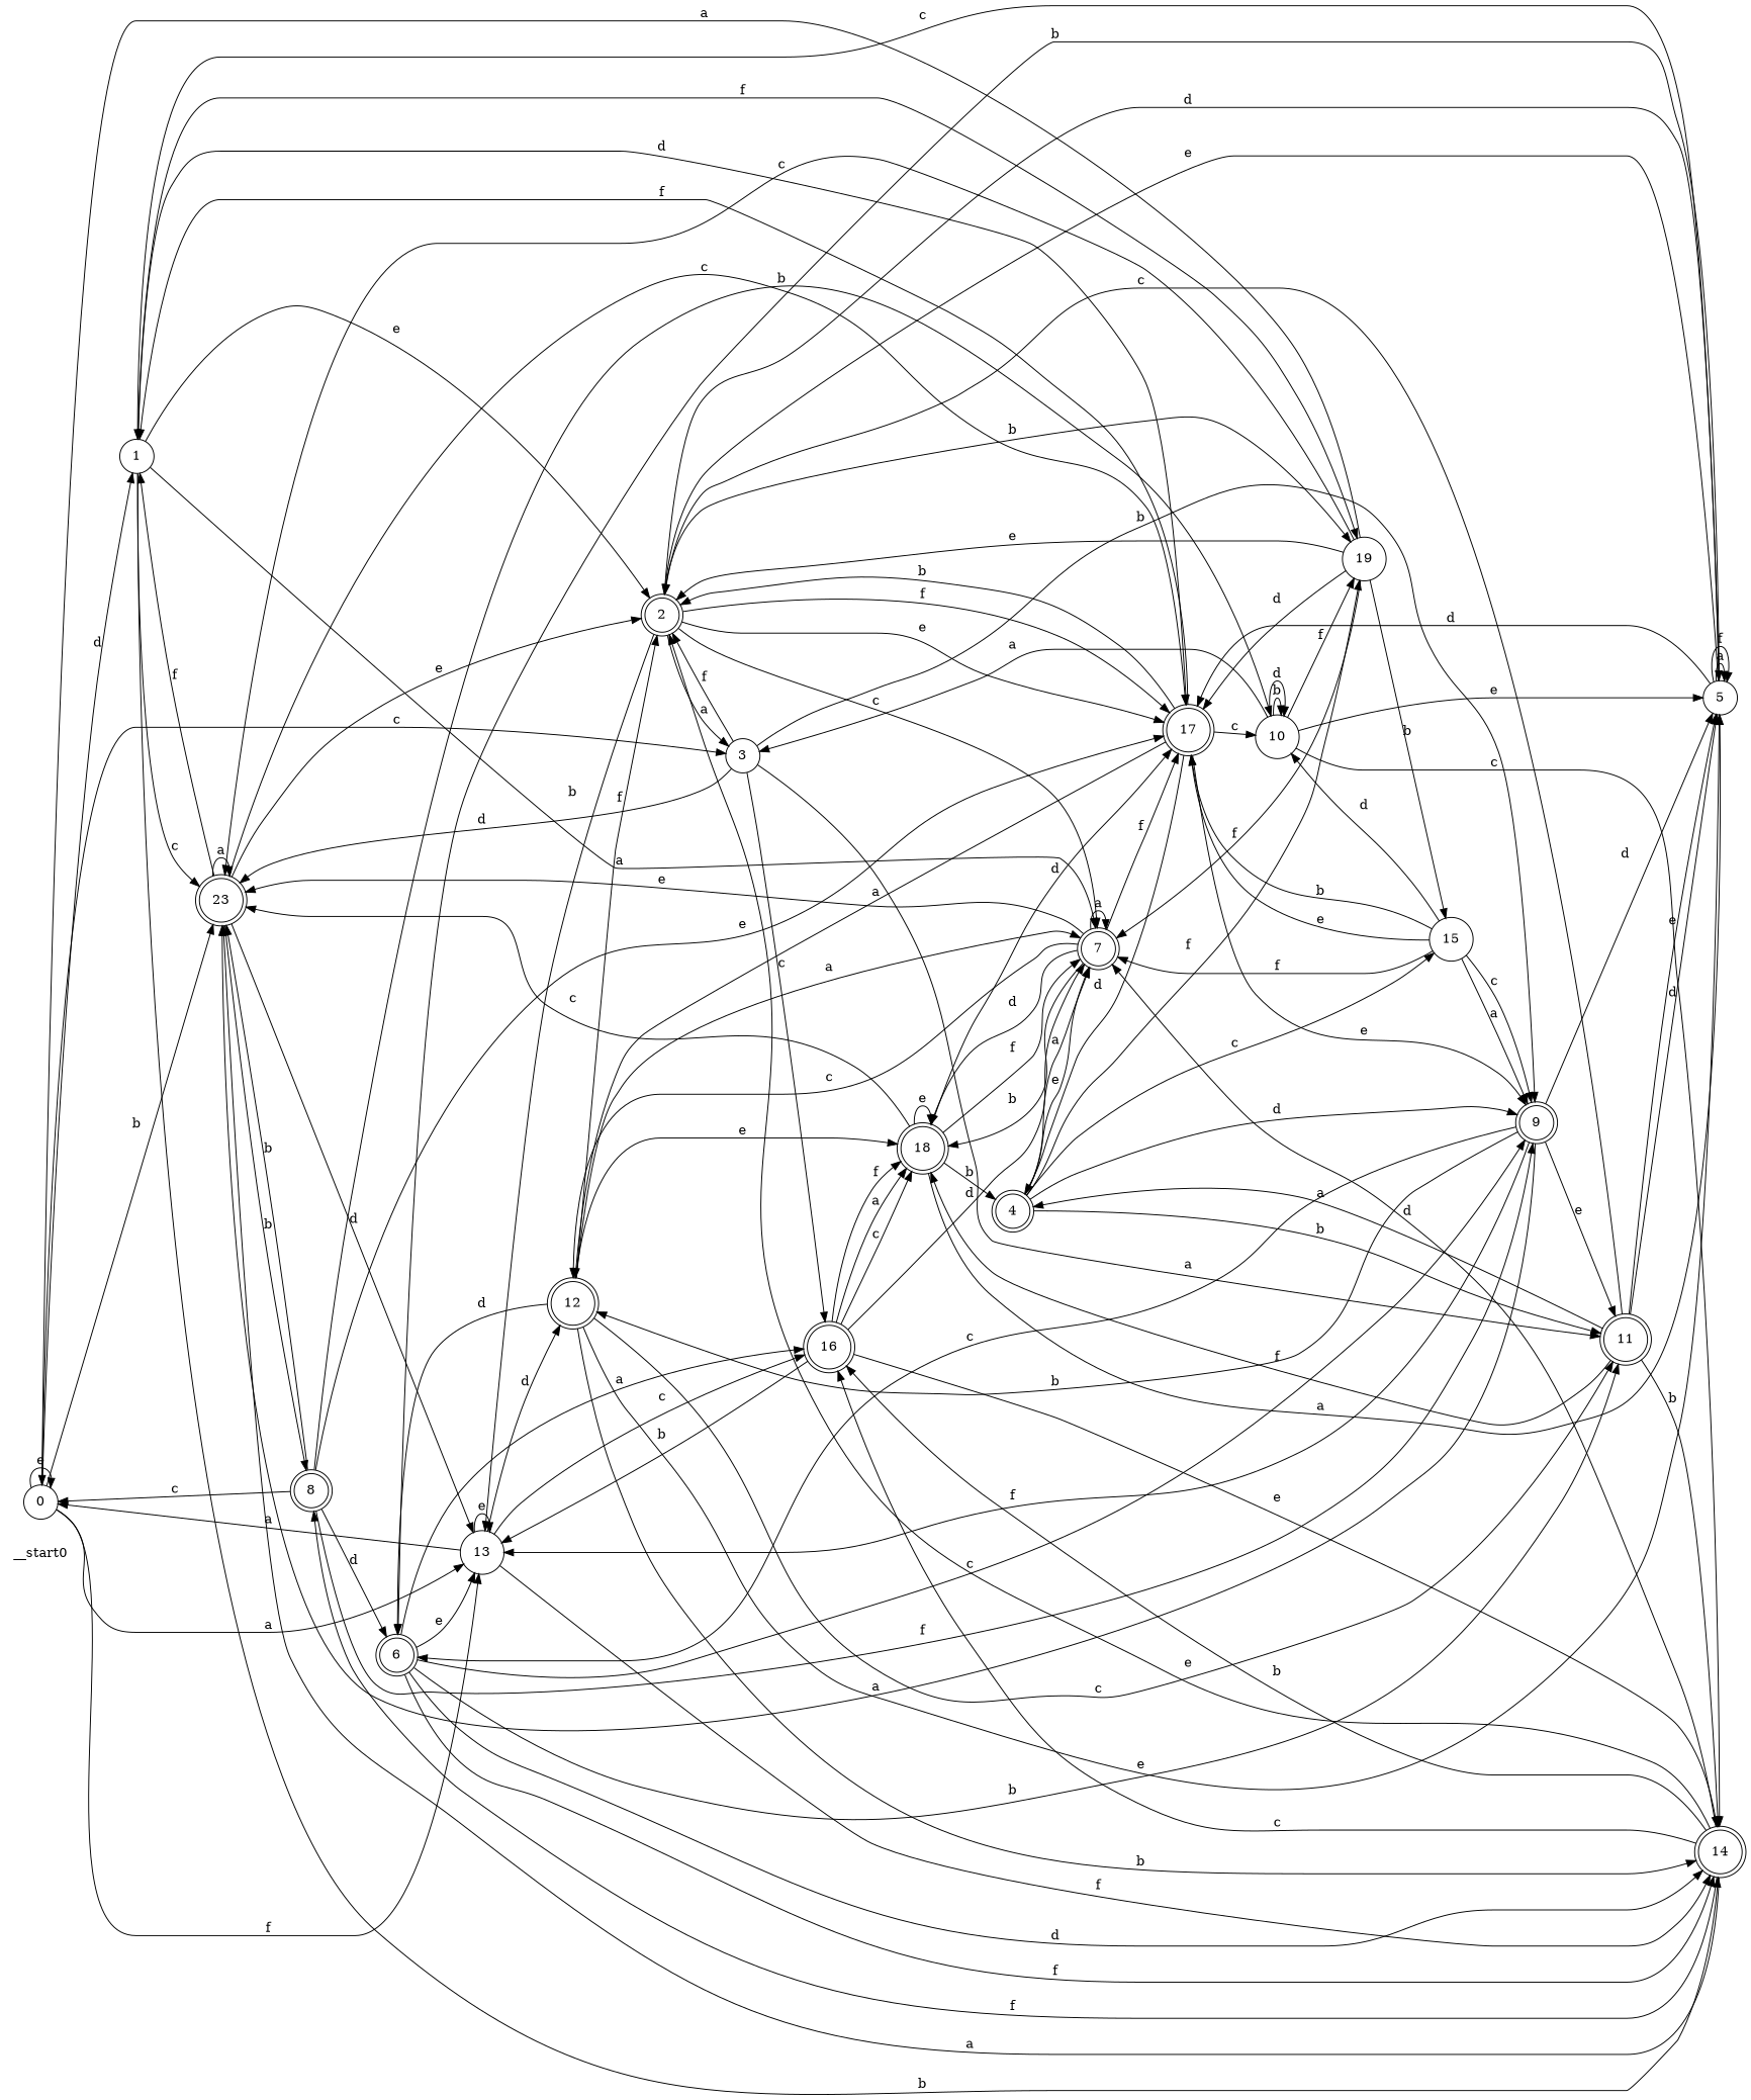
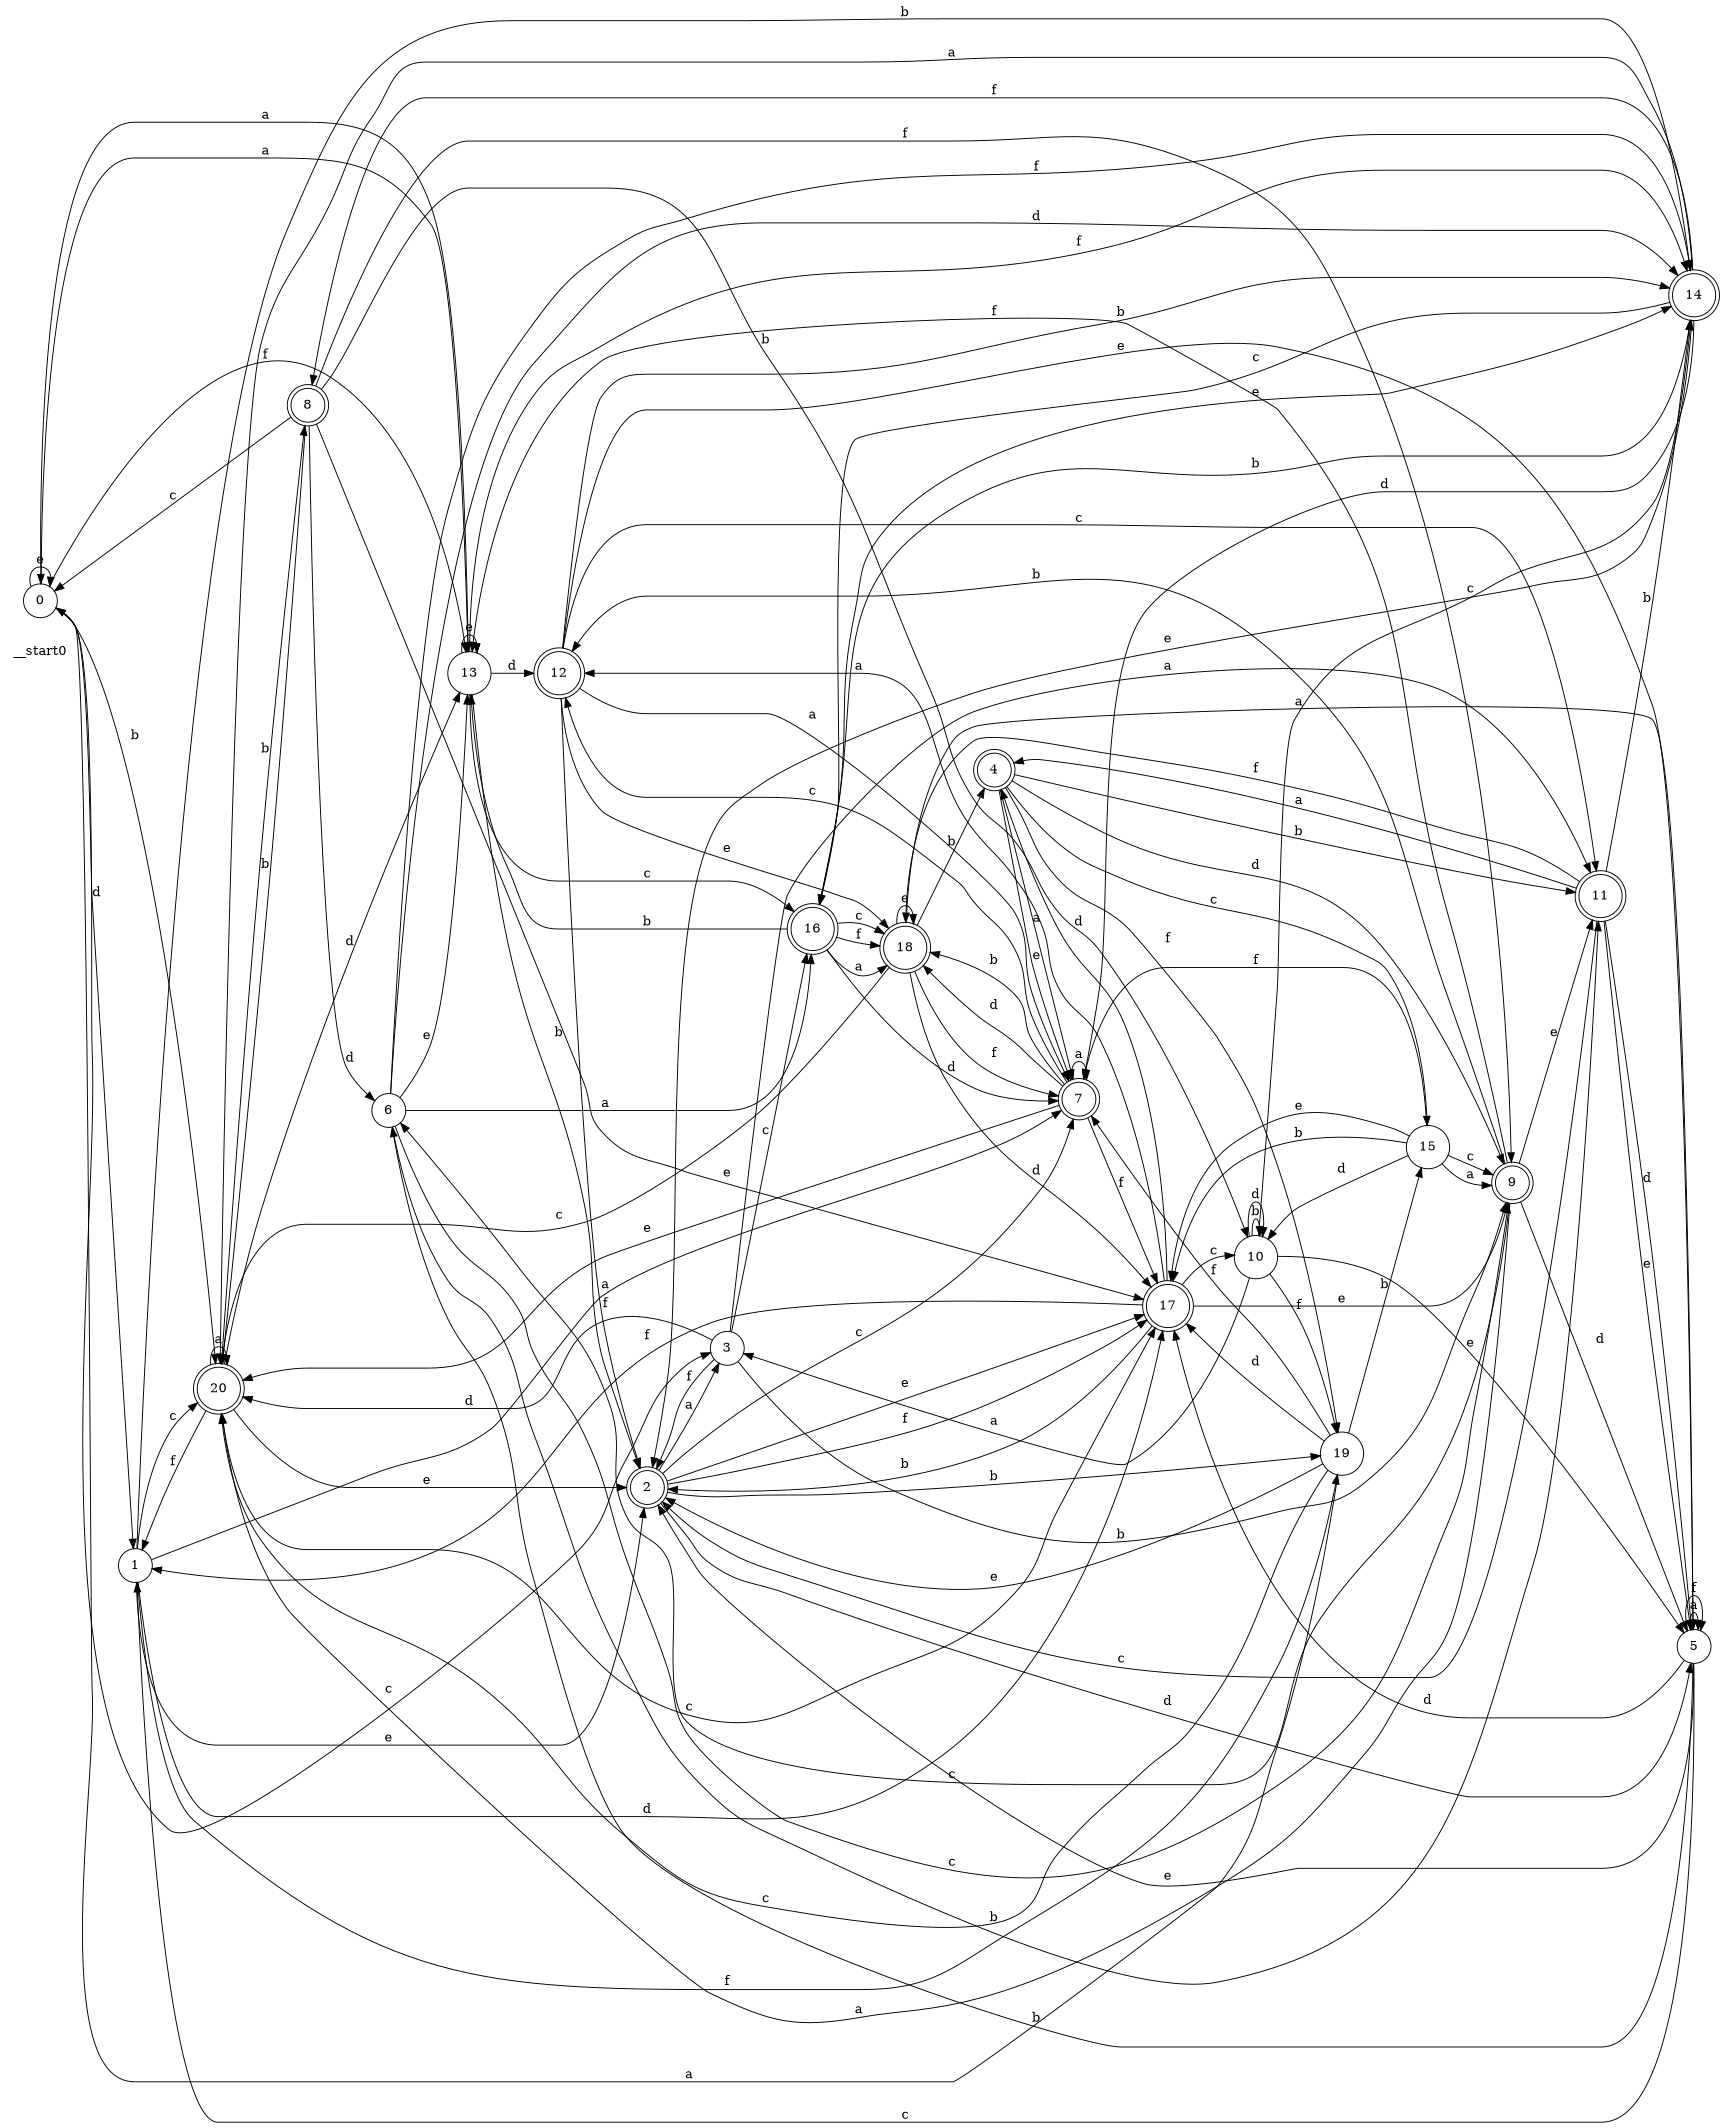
  digraph {
    rankdir=LR
    node [shape=doublecircle color=black fillcolor=white style="rounded,filled"]
    __start0 [shape=none color="" fillcolor="" style=""]
    n2 [label=0 shape=circle style=filled]
    n3 [label=1 shape=circle style=filled]
    n4 [label=3 shape=circle style=filled]
    n5 [label=13 shape=circle style=filled]
-   n6 [label=23]
+   n6 [label=20]
    n7 [label=2]
    n8 [label=7]
    n9 [label=14]
    n10 [label=17]
    n11 [label=19 shape=circle style=filled]
    n12 [label=9]
    n13 [label=11]
    n14 [label=16]
    n15 [label=12]
    n16 [label=8]
    n17 [label=5 shape=circle style=filled]
    n18 [label=18]
    n19 [label=4]
    n20 [label=10 shape=circle style=filled]
    n21 [label=15 shape=circle style=filled]
-   n22 [label=6 style=filled]
+   n22 [label=6 shape=circle style=filled]
    n2 -> n2 [label=e]
    n2 -> n3 [label=d]
    n2 -> n4 [label=c]
    n2 -> n5 [label=a]
    n2 -> n5 [label=f]
    n2 -> n6 [label=b]
    n3 -> n6 [label=c]
    n3 -> n7 [label=e]
    n3 -> n8 [label=a]
    n3 -> n9 [label=b]
    n3 -> n10 [label=d]
    n3 -> n11 [label=f]
    n4 -> n6 [label=d]
    n4 -> n7 [label=f]
    n4 -> n12 [label=b]
    n4 -> n13 [label=a]
    n4 -> n14 [label=c]
    n5 -> n2 [label=a]
    n5 -> n5 [label=e]
-   n7 -> n5 [label=b]
+   n5 -> n7 [label=b]
    n5 -> n9 [label=f]
    n5 -> n14 [label=c]
    n5 -> n15 [label=d]
    n6 -> n3 [label=f]
    n6 -> n5 [label=d]
    n6 -> n6 [label=a]
    n6 -> n7 [label=e]
    n6 -> n10 [label=c]
    n6 -> n16 [label=b]
    n7 -> n4 [label=a]
    n7 -> n8 [label=c]
    n7 -> n10 [label=e]
    n7 -> n10 [label=f]
    n7 -> n11 [label=b]
    n7 -> n17 [label=d]
    n8 -> n6 [label=e]
    n8 -> n8 [label=a]
    n8 -> n10 [label=f]
    n8 -> n15 [label=c]
    n8 -> n18 [label=b]
    n8 -> n18 [label=d]
    n9 -> n6 [label=a]
    n9 -> n7 [label=e]
    n9 -> n8 [label=d]
    n9 -> n14 [label=b]
    n9 -> n14 [label=c]
    n9 -> n16 [label=f]
    n10 -> n3 [label=f]
    n10 -> n7 [label=b]
    n10 -> n12 [label=e]
    n10 -> n15 [label=a]
    n10 -> n19 [label=d]
    n10 -> n20 [label=c]
    n11 -> n2 [label=a]
    n11 -> n6 [label=c]
    n11 -> n7 [label=e]
    n11 -> n8 [label=f]
    n11 -> n10 [label=d]
    n11 -> n21 [label=b]
    n12 -> n5 [label=f]
    n12 -> n6 [label=a]
    n12 -> n13 [label=e]
    n12 -> n15 [label=b]
    n12 -> n17 [label=d]
    n12 -> n22 [label=c]
    n13 -> n7 [label=c]
    n13 -> n9 [label=b]
    n13 -> n17 [label=d]
    n13 -> n17 [label=e]
    n13 -> n18 [label=f]
    n13 -> n19 [label=a]
    n14 -> n5 [label=b]
    n14 -> n8 [label=d]
    n14 -> n9 [label=e]
    n14 -> n18 [label=a]
    n14 -> n18 [label=c]
    n14 -> n18 [label=f]
    n15 -> n7 [label=f]
    n15 -> n8 [label=a]
    n15 -> n9 [label=b]
    n15 -> n13 [label=c]
    n15 -> n17 [label=e]
    n15 -> n18 [label=e]
-   n15 -> n22 [label=d]
    n16 -> n2 [label=c]
    n16 -> n6 [label=b]
    n16 -> n10 [label=e]
    n16 -> n12 [label=f]
    n16 -> n20 [label=b]
    n16 -> n22 [label=d]
    n17 -> n3 [label=c]
    n17 -> n7 [label=e]
    n17 -> n10 [label=d]
    n17 -> n17 [label=a]
    n17 -> n17 [label=f]
    n17 -> n22 [label=b]
    n18 -> n6 [label=c]
    n18 -> n8 [label=f]
    n18 -> n10 [label=d]
    n18 -> n17 [label=a]
    n18 -> n18 [label=e]
    n18 -> n19 [label=b]
    n19 -> n8 [label=a]
    n19 -> n8 [label=e]
    n19 -> n11 [label=f]
    n19 -> n12 [label=d]
    n19 -> n13 [label=b]
    n19 -> n21 [label=c]
    n20 -> n4 [label=a]
    n20 -> n9 [label=c]
    n20 -> n11 [label=f]
    n20 -> n17 [label=e]
    n20 -> n20 [label=b]
    n20 -> n20 [label=d]
    n21 -> n8 [label=f]
    n21 -> n10 [label=b]
    n21 -> n10 [label=e]
    n21 -> n12 [label=a]
    n21 -> n12 [label=c]
    n21 -> n20 [label=d]
    n22 -> n5 [label=e]
    n22 -> n9 [label=d]
    n22 -> n9 [label=f]
    n22 -> n12 [label=c]
    n22 -> n13 [label=b]
    n22 -> n14 [label=a]
  }
